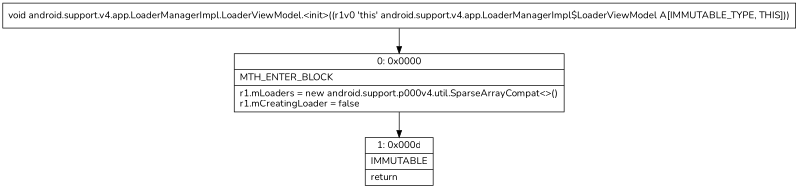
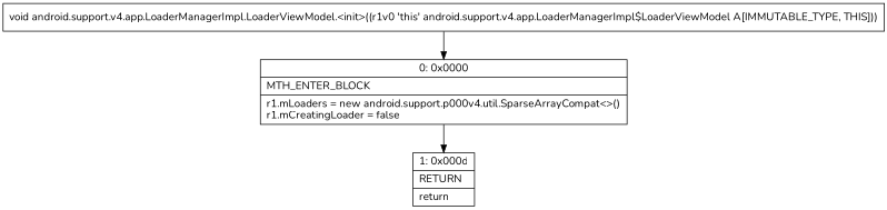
  digraph {
    fontname=Nunito
    node [shape=record fontname=Nunito]
    edge [fontname=Nunito]
    n1 [label="{0\:\ 0x0000|MTH_ENTER_BLOCK\l|r1.mLoaders = new android.support.p000v4.util.SparseArrayCompat\<\>()\lr1.mCreatingLoader = false\l}"]
-   n2 [label="{1\:\ 0x000d|IMMUTABLE\l|return\l}"]
+   n2 [label="{1\:\ 0x000d|RETURN\l|return\l}"]
    n3 [label="{void android.support.v4.app.LoaderManagerImpl.LoaderViewModel.\<init\>((r1v0 'this' android.support.v4.app.LoaderManagerImpl$LoaderViewModel A[IMMUTABLE_TYPE, THIS])) }"]
    n1 -> n2
    n3 -> n1
  }
